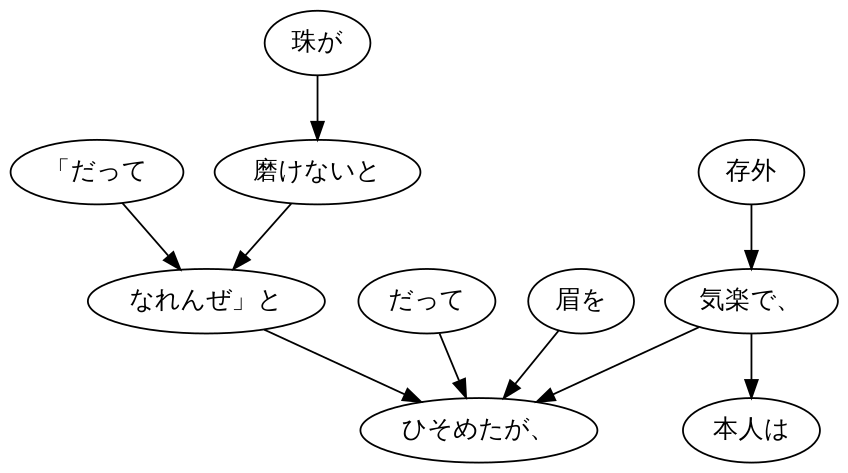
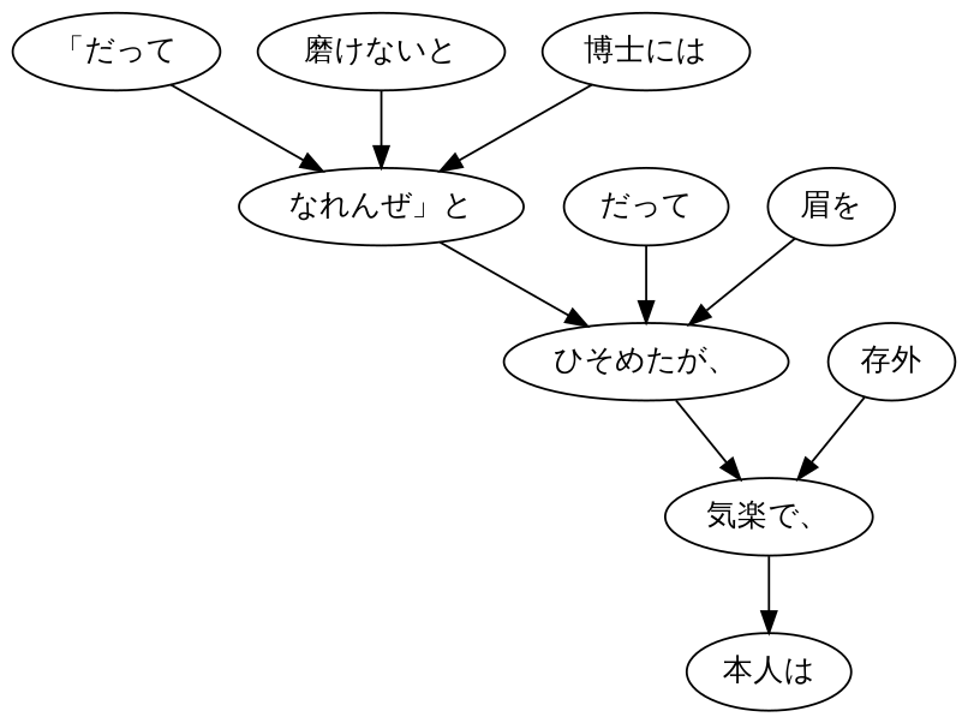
  digraph {
    n1 [label="「だって"]
    n2 [label="なれんぜ」と"]
    n3 [label="ひそめたが、"]
-   n4 [label="珠が"]
    n5 [label="磨けないと"]
+   n6 [label="博士には"]
    n7 [label="気楽で、"]
    n8 [label="だって"]
    n9 [label="眉を"]
    n10 [label="本人は"]
    n11 [label="存外"]
    n1 -> n2
    n2 -> n3
-   n7 -> n3
-   n4 -> n5
+   n3 -> n7
    n5 -> n2
+   n6 -> n2
    n7 -> n10
    n8 -> n3
    n9 -> n3
    n11 -> n7
  }
